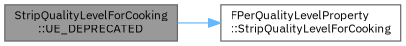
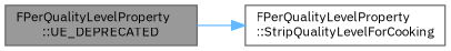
  digraph {
    rankdir=LR
    fontname="IBM Plex Sans"
    node [fontname="IBM Plex Sans" fontsize=10 shape=box style=filled]
-   n1 [color=gray40 fillcolor=grey60 fontcolor=black height=0.2 label="StripQualityLevelForCooking\l::UE_DEPRECATED" width=0.4]
+   n1 [color=gray40 fillcolor=grey60 fontcolor=black height=0.2 label="FPerQualityLevelProperty\l::UE_DEPRECATED" width=0.4]
    n2 [color=grey40 fillcolor=white height=0.2 label="FPerQualityLevelProperty\l::StripQualityLevelForCooking" width=0.4]
    n1 -> n2 [color=steelblue1 fontname="IBM Plex Sans" fontsize=10 labelfontname=Helvetica labelfontsize=10 style=solid]
  }
